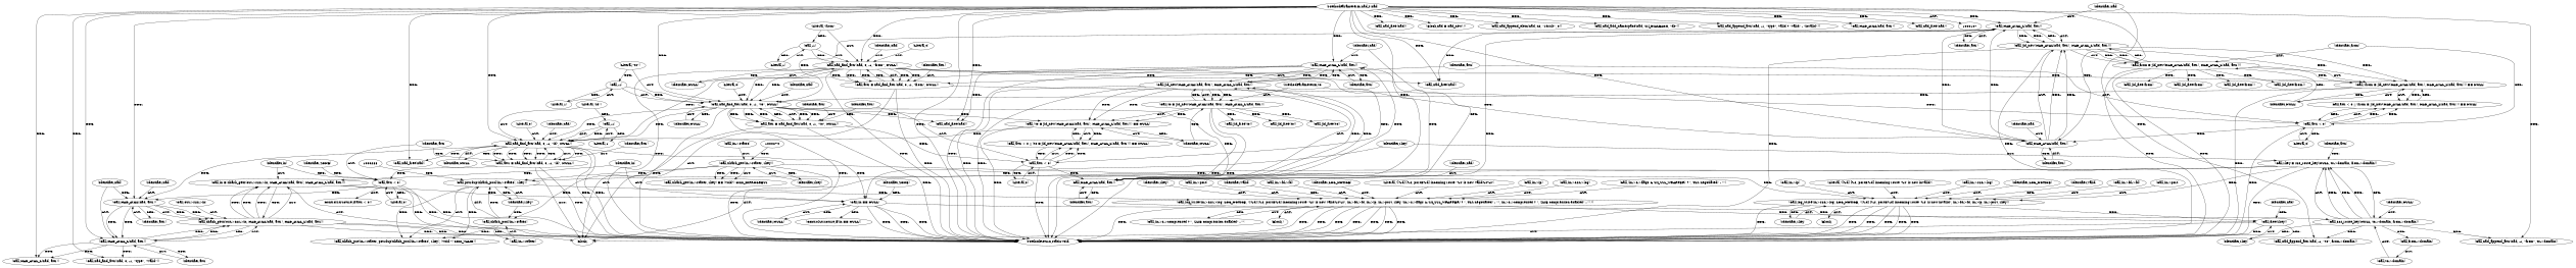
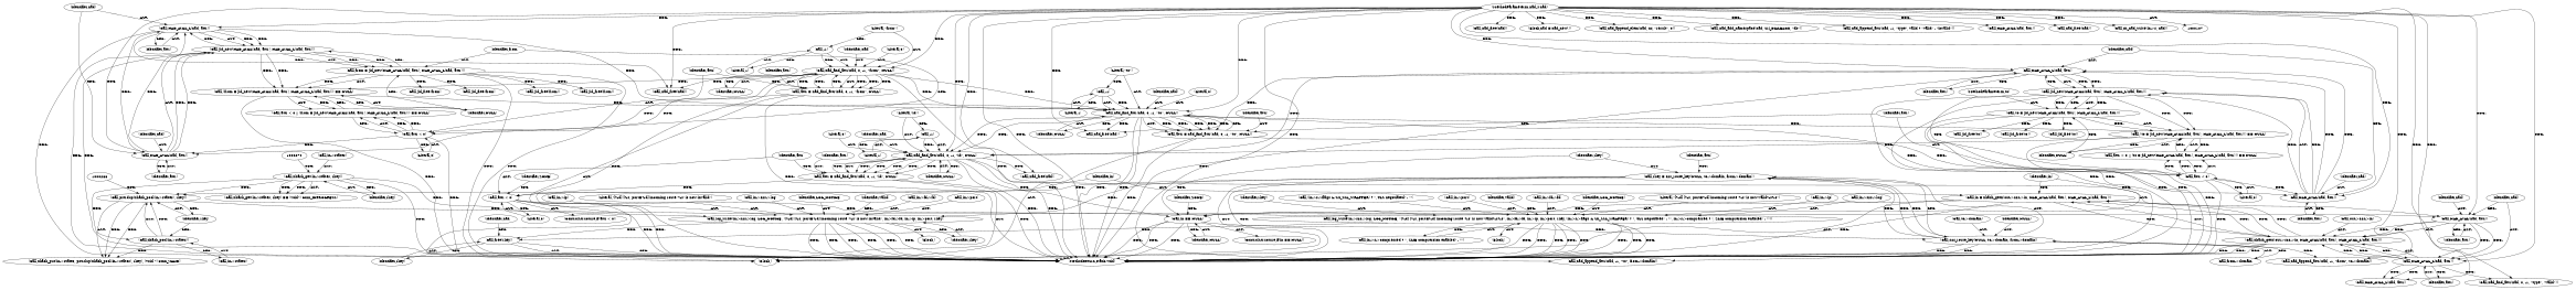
  digraph {
    n1 [label="(Call,free(rkey))"]
    n2 [label="(MethodReturn,static void)"]
    n3 [label="(Block,)"]
    n4 [label="(Identifier,rkey)"]
    n5 [label="(Call,log_write(in->s2s->log, LOG_NOTICE, \"[%d] [%s, port=%d] incoming route '%s' is now valid%s%s\", in->fd->fd, in->ip, in->port, rkey, (in->s->flags & SX_SSL_WRAPPER) ? \", TLS negotiated\" : \"\", in->s->compressed ? \", ZLIB compression enabled\" : \"\"))"]
    n6 [label="(Call,in->s->compressed ? \", ZLIB compression enabled\" : \"\")"]
    n7 [label="(Block,)"]
    n8 [label="(Call,pstrdup(xhash_pool(in->states), rkey))"]
    n9 [label="(Identifier,rkey)"]
    n10 [label="(Call,xhash_put(in->states, pstrdup(xhash_pool(in->states), rkey), (void *) conn_VALID))"]
    n11 [label="(Call,xhash_pool(in->states))"]
    n12 [label="(Call,in->states)"]
    n13 [label="(Call,xhash_get(in->states, rkey))"]
    n14 [label="(Call,log_write(in->s2s->log, LOG_NOTICE, \"[%d] [%s, port=%d] incoming route '%s' is now invalid\", in->fd->fd, in->ip, in->port, rkey))"]
    n15 [label="(Call,xhash_get(in->states, rkey) == (void*) conn_INPROGRESS)"]
    n16 [label="(Identifier,rkey)"]
    n17 [label="(Identifier,rkey)"]
    n18 [label="(Block,)"]
    n19 [label="(Call,rkey = s2s_route_key(NULL, to->domain, from->domain))"]
    n20 [label="(Call,s2s_route_key(NULL, to->domain, from->domain))"]
    n21 [label="(Call,from->domain)"]
    n22 [label="(Call,nad_append_attr(nad, -1, \"to\", from->domain))"]
    n23 [label="(Call,nad_append_attr(nad, -1, \"from\", to->domain))"]
    n24 [label="(Call,in == NULL)"]
    n25 [label="(ControlStructure,if(in == NULL))"]
    n26 [label="(Identifier,NULL)"]
    n27 [label="(Call,in = xhash_getx(out->s2s->in, NAD_AVAL(nad, attr), NAD_AVAL_L(nad, attr)))"]
    n28 [label="(Call,xhash_getx(out->s2s->in, NAD_AVAL(nad, attr), NAD_AVAL_L(nad, attr)))"]
    n29 [label="(Call,NAD_AVAL_L(nad, attr))"]
    n30 [label="(Call,NAD_AVAL_L(nad, attr))"]
    n31 [label="(Call,nad_find_attr(nad, 0, -1, \"type\", \"valid\"))"]
    n32 [label="(Identifier,attr)"]
    n33 [label="(Call,NAD_AVAL(nad, attr))"]
    n34 [label="(Identifier,attr)"]
    n35 [label="(Call,nad_find_attr(nad, 0, -1, \"id\", NULL))"]
    n36 [label="(Call,attr = nad_find_attr(nad, 0, -1, \"id\", NULL))"]
    n37 [label="(Identifier,NULL)"]
    n38 [label="(Call,nad_free(nad))"]
    n39 [label="(Call,attr < 0)"]
    n40 [label="(Call,NAD_AVAL_L(nad, attr))"]
    n41 [label="(Call,jid_new(NAD_AVAL(nad, attr), NAD_AVAL_L(nad, attr)))"]
    n42 [label="(Call,nad_free(nad))"]
    n43 [label="(Identifier,attr)"]
    n44 [label="(Call,(to = jid_new(NAD_AVAL(nad, attr), NAD_AVAL_L(nad, attr))) == NULL)"]
    n45 [label="(Call,to = jid_new(NAD_AVAL(nad, attr), NAD_AVAL_L(nad, attr)))"]
    n46 [label="(Call,NAD_AVAL(nad, attr))"]
    n47 [label="(Identifier,attr)"]
    n48 [label="(Call,nad_find_attr(nad, 0, -1, \"to\", NULL))"]
    n49 [label="(Call,attr = nad_find_attr(nad, 0, -1, \"to\", NULL))"]
    n50 [label="(Identifier,NULL)"]
    n51 [label="(Call,attr < 0)"]
    n52 [label="(Call,attr < 0 || (to = jid_new(NAD_AVAL(nad, attr), NAD_AVAL_L(nad, attr))) == NULL)"]
    n53 [label="(Identifier,NULL)"]
    n54 [label="(Call,NAD_AVAL_L(nad, attr))"]
    n55 [label="(Call,jid_new(NAD_AVAL(nad, attr), NAD_AVAL_L(nad, attr)))"]
    n56 [label="(Call,nad_free(nad))"]
    n57 [label="(Identifier,attr)"]
    n58 [label="(Call,(from = jid_new(NAD_AVAL(nad, attr), NAD_AVAL_L(nad, attr))) == NULL)"]
    n59 [label="(Call,from = jid_new(NAD_AVAL(nad, attr), NAD_AVAL_L(nad, attr)))"]
    n60 [label="(Call,NAD_AVAL(nad, attr))"]
    n61 [label="(Identifier,attr)"]
    n62 [label="(Call,nad_find_attr(nad, 0, -1, \"from\", NULL))"]
    n63 [label="(Call,attr = nad_find_attr(nad, 0, -1, \"from\", NULL))"]
    n64 [label="(Identifier,NULL)"]
    n65 [label="(Call,attr < 0)"]
    n66 [label="(Call,attr < 0 || (from = jid_new(NAD_AVAL(nad, attr), NAD_AVAL_L(nad, attr))) == NULL)"]
    n67 [label="(Identifier,NULL)"]
    n68 [label="(MethodParameterIn,nad_t nad)"]
    n69 [label="(Call,nad_free(nad))"]
    n70 [label="(Block,nad = nad_new())"]
    n71 [label="(Call,nad_append_elem(nad, ns, \"result\", 0))"]
    n72 [label="(Call,nad_add_namespace(nad, uri_DIALBACK, \"db\"))"]
    n73 [label="(Call,nad_append_attr(nad, -1, \"type\", valid ? \"valid\" : \"invalid\"))"]
    n74 [label="(Call,NAD_AVAL(nad, attr))"]
    n75 [label="(Call,nad_free(nad))"]
+   n76 [label="(Call,sx_nad_write(in->s, nad))"]
    1000107
    n78 [label="(Call,-1)"]
    n79 [label="(Literal,1)"]
    n80 [label="(Literal,0)"]
    n81 [label="(Call,-1)"]
    n82 [label="(Literal,1)"]
    n83 [label="(Call,jid_free(from))"]
    n84 [label="(Call,jid_free(from))"]
    n85 [label="(Call,jid_free(from))"]
    n86 [label="(Call,jid_free(from))"]
    n87 [label="(Literal,0)"]
    n88 [label="(Call,-1)"]
    n89 [label="(Literal,1)"]
    n90 [label="(Call,jid_free(to))"]
    n91 [label="(Call,jid_free(to))"]
    n92 [label="(Call,jid_free(to))"]
    n93 [label="(ControlStructure,if(attr < 0))"]
    n94 [label="(Literal,0)"]
    n95 [label="(Literal,0)"]
    n96 [label="(Identifier,valid)"]
    n97 [label="(Call,in->ip)"]
    n98 [label="(Call,in->s2s->log)"]
    n99 [label="(Identifier,ZONE)"]
    n100 [label="(Call,(in->s->flags & SX_SSL_WRAPPER) ? \", TLS negotiated\" : \"\")"]
    n101 [label="(Literal,\"from\")"]
    n102 [label="(Call,in->fd->fd)"]
    n103 [label="(Identifier,attr)"]
    n104 [label="(Identifier,rkey)"]
    n105 [label="(Identifier,from)"]
    n106 [label="(MethodParameterIn,to)"]
    n107 [label="(Identifier,nad)"]
    n108 [label="(Identifier,nad)"]
    n109 [label="(Call,out->s2s->in)"]
    n110 [label="(Call,in->states)"]
    n111 [label="(Identifier,attr)"]
    n112 [label="(Identifier,nad)"]
    n113 [label="(Identifier,nad)"]
    n114 [label="(Identifier,NULL)"]
    n115 [label="(Identifier,attr)"]
    n116 [label="(Identifier,nad)"]
    n117 [label="(Identifier,attr)"]
    n118 [label="(Identifier,nad)"]
    n119 [label="(Identifier,rkey)"]
    n120 [label="(Call,in->port)"]
    n121 [label="(Call,in->port)"]
    n122 [label="(Identifier,attr)"]
    n123 [label="(Call,in->ip)"]
    n124 [label="(Literal,\"[%d] [%s, port=%d] incoming route '%s' is now invalid\")"]
    n125 [label="(Identifier,valid)"]
    n126 [label="(Identifier,nad)"]
    n127 [label="(Call,in->fd->fd)"]
    n128 [label="(Literal,0)"]
    n129 [label="(Identifier,LOG_NOTICE)"]
    n130 [label="(Identifier,nad)"]
    n131 [label="(Identifier,nad)"]
    n132 [label="(Identifier,in)"]
    n133 [label="(Literal,\"to\")"]
    n134 [label="(Call,in->s2s->log)"]
    n135 [label="(Identifier,nad)"]
    n136 [label="(Identifier,ZONE)"]
    n137 [label="(Identifier,attr)"]
    n138 [label="(Call,to->domain)"]
    n139 [label="(Identifier,in)"]
    n140 [label="(Literal,\"[%d] [%s, port=%d] incoming route '%s' is now valid%s%s\")"]
    n141 [label="(Literal,\"id\")"]
    n142 [label="(Identifier,attr)"]
    n143 [label="(Identifier,LOG_NOTICE)"]
    n144 [label="(Literal,0)"]
    1000288
    1000274
-   n1 -> n2 [label="DDG: "]
+   n1 -> n2 [label="CFG: "]
    n1 -> n3 [label="AST: "]
    n1 -> n4 [label="CFG: "]
    n4 -> n1 [label="AST: "]
    n5 -> n1 [label="DDG: "]
    n5 -> n2 [label="DDG: "]
    n5 -> n2 [label="DDG: "]
    n5 -> n2 [label="DDG: "]
    n5 -> n2 [label="DDG: "]
    n5 -> n2 [label="DDG: "]
    n5 -> n2 [label="DDG: "]
    n5 -> n2 [label="DDG: "]
    n5 -> n2 [label="DDG: "]
    n5 -> n6 [label="CFG: "]
    n5 -> n7 [label="AST: "]
    n6 -> n5 [label="AST: "]
    n8 -> n5 [label="DDG: "]
    n8 -> n9 [label="CFG: "]
    n8 -> n10 [label="AST: "]
    n8 -> n10 [label="DDG: "]
    n8 -> n10 [label="DDG: "]
    n9 -> n8 [label="AST: "]
    n9 -> n11 [label="CFG: "]
    n11 -> n8 [label="AST: "]
    n11 -> n8 [label="DDG: "]
    n11 -> n10 [label="DDG: "]
    n11 -> n12 [label="CFG: "]
    n12 -> n11 [label="AST: "]
    n13 -> n2 [label="DDG: "]
    n13 -> n8 [label="DDG: "]
    n13 -> n11 [label="DDG: "]
    n13 -> n14 [label="DDG: "]
    n13 -> n15 [label="AST: "]
    n13 -> n15 [label="DDG: "]
    n13 -> n15 [label="DDG: "]
    n13 -> n16 [label="CFG: "]
    n14 -> n1 [label="DDG: "]
    n14 -> n2 [label="DDG: "]
    n14 -> n2 [label="DDG: "]
    n14 -> n2 [label="DDG: "]
    n14 -> n2 [label="DDG: "]
    n14 -> n2 [label="DDG: "]
    n14 -> n2 [label="DDG: "]
    n14 -> n17 [label="CFG: "]
    n14 -> n18 [label="AST: "]
    n16 -> n13 [label="AST: "]
    n17 -> n14 [label="AST: "]
    n19 -> n2 [label="CFG: "]
    n19 -> n3 [label="AST: "]
    n19 -> n8 [label="DDG: "]
    n19 -> n14 [label="DDG: "]
    n19 -> n20 [label="CFG: "]
-   n20 -> n2 [label="CFG: "]
+   n20 -> n2 [label="DDG: "]
    n20 -> n19 [label="AST: "]
    n20 -> n19 [label="DDG: "]
    n20 -> n19 [label="DDG: "]
    n20 -> n19 [label="DDG: "]
    n20 -> n21 [label="CFG: "]
    n20 -> n22 [label="DDG: "]
    n20 -> n23 [label="DDG: "]
-   n21 -> n138 [label="AST: "]
+   n21 -> n20 [label="AST: "]
    n24 -> n2 [label="DDG: "]
    n24 -> n2 [label="DDG: "]
    n24 -> n2 [label="DDG: "]
    n24 -> n20 [label="DDG: "]
-   n24 -> n25 [label="CFG: "]
+   n24 -> n25 [label="AST: "]
    n24 -> n26 [label="CFG: "]
    n26 -> n24 [label="AST: "]
    n27 -> n2 [label="DDG: "]
    n27 -> n3 [label="AST: "]
    n27 -> n24 [label="DDG: "]
    n27 -> n28 [label="CFG: "]
    n28 -> n2 [label="DDG: "]
    n28 -> n2 [label="DDG: "]
    n28 -> n2 [label="DDG: "]
    n28 -> n27 [label="AST: "]
    n28 -> n27 [label="DDG: "]
    n28 -> n27 [label="DDG: "]
    n28 -> n27 [label="DDG: "]
    n28 -> n29 [label="CFG: "]
    n29 -> n28 [label="AST: "]
    n29 -> n28 [label="DDG: "]
    n29 -> n28 [label="DDG: "]
    n29 -> n30 [label="DDG: "]
    n29 -> n30 [label="DDG: "]
    n29 -> n31 [label="DDG: "]
    n29 -> n32 [label="CFG: "]
    n32 -> n29 [label="AST: "]
    n33 -> n28 [label="AST: "]
    n33 -> n28 [label="DDG: "]
    n33 -> n28 [label="DDG: "]
    n33 -> n29 [label="DDG: "]
    n33 -> n29 [label="DDG: "]
    n33 -> n34 [label="CFG: "]
    n34 -> n33 [label="AST: "]
    n35 -> n2 [label="DDG: "]
    n35 -> n2 [label="DDG: "]
    n35 -> n24 [label="DDG: "]
    n35 -> n33 [label="DDG: "]
    n35 -> n36 [label="AST: "]
    n35 -> n36 [label="DDG: "]
    n35 -> n36 [label="DDG: "]
    n35 -> n36 [label="DDG: "]
    n35 -> n36 [label="DDG: "]
    n35 -> n36 [label="DDG: "]
    n35 -> n37 [label="CFG: "]
    n35 -> n38 [label="DDG: "]
    n36 -> n2 [label="DDG: "]
    n36 -> n3 [label="AST: "]
    n36 -> n35 [label="CFG: "]
    n36 -> n39 [label="DDG: "]
    n37 -> n35 [label="AST: "]
    n39 -> n2 [label="DDG: "]
    n39 -> n2 [label="DDG: "]
    n39 -> n33 [label="DDG: "]
    n39 -> n93 [label="AST: "]
    n39 -> n94 [label="CFG: "]
    n40 -> n2 [label="DDG: "]
    n40 -> n35 [label="DDG: "]
    n40 -> n41 [label="AST: "]
    n40 -> n41 [label="DDG: "]
    n40 -> n41 [label="DDG: "]
    n40 -> n42 [label="DDG: "]
    n40 -> n43 [label="CFG: "]
    n41 -> n2 [label="DDG: "]
    n41 -> n2 [label="DDG: "]
    n41 -> n40 [label="CFG: "]
    n41 -> n44 [label="DDG: "]
    n41 -> n44 [label="DDG: "]
    n41 -> n45 [label="AST: "]
    n41 -> n45 [label="DDG: "]
    n41 -> n45 [label="DDG: "]
    n43 -> n40 [label="AST: "]
    n44 -> n2 [label="DDG: "]
    n44 -> n35 [label="DDG: "]
    n44 -> n52 [label="AST: "]
    n44 -> n52 [label="DDG: "]
    n44 -> n53 [label="CFG: "]
    n45 -> n2 [label="DDG: "]
    n45 -> n2 [label="DDG: "]
    n45 -> n41 [label="CFG: "]
    n45 -> n44 [label="AST: "]
    n45 -> n44 [label="DDG: "]
    n45 -> n90 [label="DDG: "]
    n45 -> n91 [label="DDG: "]
    n45 -> n92 [label="DDG: "]
    n46 -> n40 [label="DDG: "]
    n46 -> n40 [label="DDG: "]
    n46 -> n41 [label="AST: "]
    n46 -> n41 [label="DDG: "]
    n46 -> n41 [label="DDG: "]
    n46 -> n47 [label="CFG: "]
    n47 -> n46 [label="AST: "]
    n48 -> n2 [label="DDG: "]
    n48 -> n2 [label="DDG: "]
    n48 -> n35 [label="DDG: "]
    n48 -> n35 [label="DDG: "]
    n48 -> n42 [label="DDG: "]
    n48 -> n44 [label="DDG: "]
    n48 -> n46 [label="DDG: "]
    n48 -> n49 [label="AST: "]
    n48 -> n49 [label="DDG: "]
    n48 -> n49 [label="DDG: "]
    n48 -> n49 [label="DDG: "]
    n48 -> n49 [label="DDG: "]
    n48 -> n49 [label="DDG: "]
    n48 -> n50 [label="CFG: "]
    n49 -> n2 [label="DDG: "]
    n49 -> n3 [label="AST: "]
    n49 -> n48 [label="CFG: "]
    n49 -> n51 [label="DDG: "]
    n50 -> n48 [label="AST: "]
    n51 -> n2 [label="DDG: "]
    n51 -> n46 [label="DDG: "]
    n51 -> n52 [label="AST: "]
    n51 -> n52 [label="DDG: "]
    n51 -> n52 [label="DDG: "]
    n51 -> n87 [label="CFG: "]
    n52 -> n44 [label="CFG: "]
    n52 -> n51 [label="CFG: "]
    n53 -> n44 [label="AST: "]
    n53 -> n45 [label="CFG: "]
    n54 -> n2 [label="DDG: "]
    n54 -> n48 [label="DDG: "]
    n54 -> n55 [label="AST: "]
    n54 -> n55 [label="DDG: "]
    n54 -> n55 [label="DDG: "]
    n54 -> n56 [label="DDG: "]
    n54 -> n57 [label="CFG: "]
    n55 -> n2 [label="DDG: "]
    n55 -> n2 [label="DDG: "]
    n55 -> n54 [label="CFG: "]
    n55 -> n58 [label="DDG: "]
    n55 -> n58 [label="DDG: "]
    n55 -> n59 [label="AST: "]
    n55 -> n59 [label="DDG: "]
    n55 -> n59 [label="DDG: "]
    n57 -> n54 [label="AST: "]
    n58 -> n2 [label="DDG: "]
    n58 -> n48 [label="DDG: "]
    n58 -> n66 [label="AST: "]
    n58 -> n66 [label="DDG: "]
    n58 -> n67 [label="CFG: "]
    n59 -> n2 [label="DDG: "]
    n59 -> n2 [label="DDG: "]
    n59 -> n55 [label="CFG: "]
    n59 -> n58 [label="AST: "]
    n59 -> n58 [label="DDG: "]
    n59 -> n83 [label="DDG: "]
    n59 -> n84 [label="DDG: "]
    n59 -> n85 [label="DDG: "]
    n59 -> n86 [label="DDG: "]
    n60 -> n54 [label="DDG: "]
    n60 -> n54 [label="DDG: "]
    n60 -> n55 [label="AST: "]
    n60 -> n55 [label="DDG: "]
    n60 -> n55 [label="DDG: "]
    n60 -> n61 [label="CFG: "]
    n61 -> n60 [label="AST: "]
    n62 -> n2 [label="DDG: "]
    n62 -> n2 [label="DDG: "]
    n62 -> n48 [label="DDG: "]
    n62 -> n48 [label="DDG: "]
    n62 -> n56 [label="DDG: "]
    n62 -> n58 [label="DDG: "]
    n62 -> n60 [label="DDG: "]
    n62 -> n63 [label="AST: "]
    n62 -> n63 [label="DDG: "]
    n62 -> n63 [label="DDG: "]
    n62 -> n63 [label="DDG: "]
    n62 -> n63 [label="DDG: "]
    n62 -> n63 [label="DDG: "]
    n62 -> n64 [label="CFG: "]
    n63 -> n2 [label="DDG: "]
    n63 -> n3 [label="AST: "]
    n63 -> n62 [label="CFG: "]
    n63 -> n65 [label="DDG: "]
    n64 -> n62 [label="AST: "]
    n65 -> n2 [label="DDG: "]
    n65 -> n60 [label="DDG: "]
    n65 -> n66 [label="AST: "]
    n65 -> n66 [label="DDG: "]
    n65 -> n66 [label="DDG: "]
    n65 -> n80 [label="CFG: "]
    n66 -> n58 [label="CFG: "]
    n66 -> n65 [label="CFG: "]
    n67 -> n58 [label="AST: "]
    n67 -> n59 [label="CFG: "]
    n68 -> n2 [label="DDG: "]
    n68 -> n22 [label="DDG: "]
    n68 -> n23 [label="DDG: "]
    n68 -> n29 [label="DDG: "]
    n68 -> n30 [label="DDG: "]
    n68 -> n31 [label="DDG: "]
    n68 -> n33 [label="DDG: "]
    n68 -> n35 [label="DDG: "]
    n68 -> n38 [label="DDG: "]
    n68 -> n40 [label="DDG: "]
    n68 -> n42 [label="DDG: "]
    n68 -> n46 [label="DDG: "]
    n68 -> n48 [label="DDG: "]
    n68 -> n54 [label="DDG: "]
    n68 -> n56 [label="DDG: "]
    n68 -> n60 [label="DDG: "]
    n68 -> n62 [label="DDG: "]
    n68 -> n69 [label="DDG: "]
    n68 -> n70 [label="DDG: "]
    n68 -> n71 [label="DDG: "]
    n68 -> n72 [label="DDG: "]
    n68 -> n73 [label="DDG: "]
    n68 -> n74 [label="DDG: "]
    n68 -> n75 [label="DDG: "]
+   n68 -> n76 [label="DDG: "]
    n68 -> 1000107 [label="AST: "]
    n78 -> n62 [label="AST: "]
    n78 -> n62 [label="DDG: "]
    n78 -> n79 [label="CFG: "]
    n79 -> n78 [label="AST: "]
    n80 -> n65 [label="AST: "]
    n81 -> n48 [label="AST: "]
    n81 -> n48 [label="DDG: "]
    n81 -> n82 [label="CFG: "]
    n82 -> n81 [label="AST: "]
    n87 -> n51 [label="AST: "]
    n88 -> n35 [label="AST: "]
    n88 -> n35 [label="DDG: "]
    n88 -> n89 [label="CFG: "]
    n89 -> n88 [label="AST: "]
    n94 -> n39 [label="AST: "]
    n95 -> n35 [label="AST: "]
    n96 -> n14 [label="CFG: "]
    n97 -> n5 [label="AST: "]
    n98 -> n5 [label="AST: "]
    n99 -> n39 [label="CFG: "]
    n100 -> n5 [label="AST: "]
    n101 -> n62 [label="AST: "]
    n101 -> n78 [label="CFG: "]
    n102 -> n14 [label="AST: "]
    n103 -> n63 [label="AST: "]
    n104 -> n5 [label="AST: "]
    n105 -> n59 [label="AST: "]
    n105 -> n65 [label="CFG: "]
    n106 -> n45 [label="AST: "]
    n106 -> n51 [label="CFG: "]
    n107 -> n54 [label="AST: "]
    n107 -> n60 [label="CFG: "]
    n108 -> n40 [label="AST: "]
    n108 -> n46 [label="CFG: "]
    n109 -> n28 [label="AST: "]
    n110 -> n13 [label="AST: "]
    n111 -> n49 [label="AST: "]
    n112 -> n62 [label="AST: "]
    n113 -> n1 [label="CFG: "]
    n114 -> n20 [label="AST: "]
    n115 -> n36 [label="AST: "]
    n116 -> n60 [label="AST: "]
    n117 -> n49 [label="CFG: "]
    n117 -> n51 [label="AST: "]
    n118 -> n33 [label="AST: "]
    n119 -> n19 [label="AST: "]
    n119 -> n24 [label="CFG: "]
    n120 -> n5 [label="AST: "]
    n121 -> n14 [label="AST: "]
    n122 -> n19 [label="CFG: "]
    n123 -> n14 [label="AST: "]
    n124 -> n14 [label="AST: "]
    n125 -> n5 [label="CFG: "]
    n126 -> n46 [label="AST: "]
    n127 -> n5 [label="AST: "]
    n128 -> n62 [label="AST: "]
    n129 -> n5 [label="AST: "]
    n130 -> n29 [label="AST: "]
    n130 -> n33 [label="CFG: "]
    n131 -> n48 [label="AST: "]
    n132 -> n27 [label="AST: "]
    n132 -> n39 [label="CFG: "]
    n133 -> n48 [label="AST: "]
    n133 -> n81 [label="CFG: "]
    n134 -> n14 [label="AST: "]
    n135 -> n35 [label="AST: "]
    n136 -> n24 [label="CFG: "]
    n137 -> n36 [label="CFG: "]
    n137 -> n39 [label="AST: "]
    n138 -> n20 [label="AST: "]
    n139 -> n24 [label="AST: "]
    n139 -> n27 [label="CFG: "]
    n140 -> n5 [label="AST: "]
    n141 -> n35 [label="AST: "]
    n141 -> n88 [label="CFG: "]
    n142 -> n63 [label="CFG: "]
    n142 -> n65 [label="AST: "]
    n143 -> n14 [label="AST: "]
    n144 -> n48 [label="AST: "]
    1000288 -> n8 [label="CFG: "]
    1000274 -> n13 [label="CFG: "]
  }
